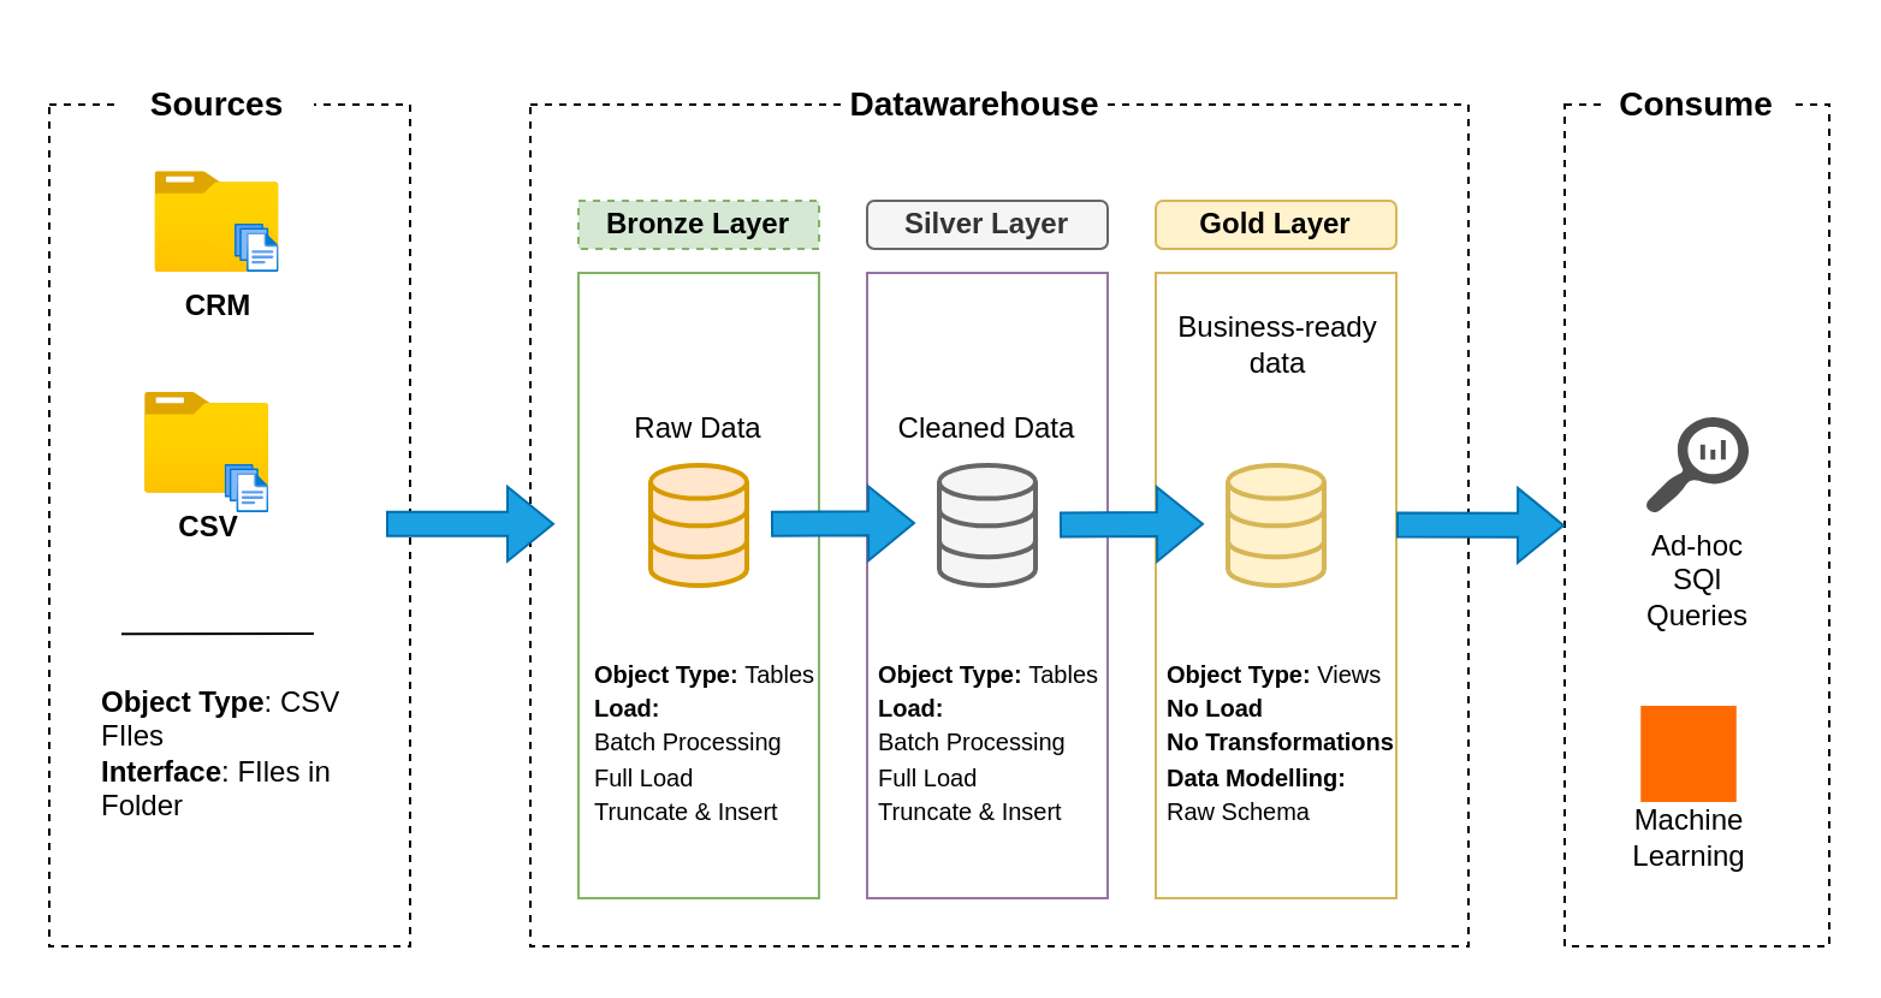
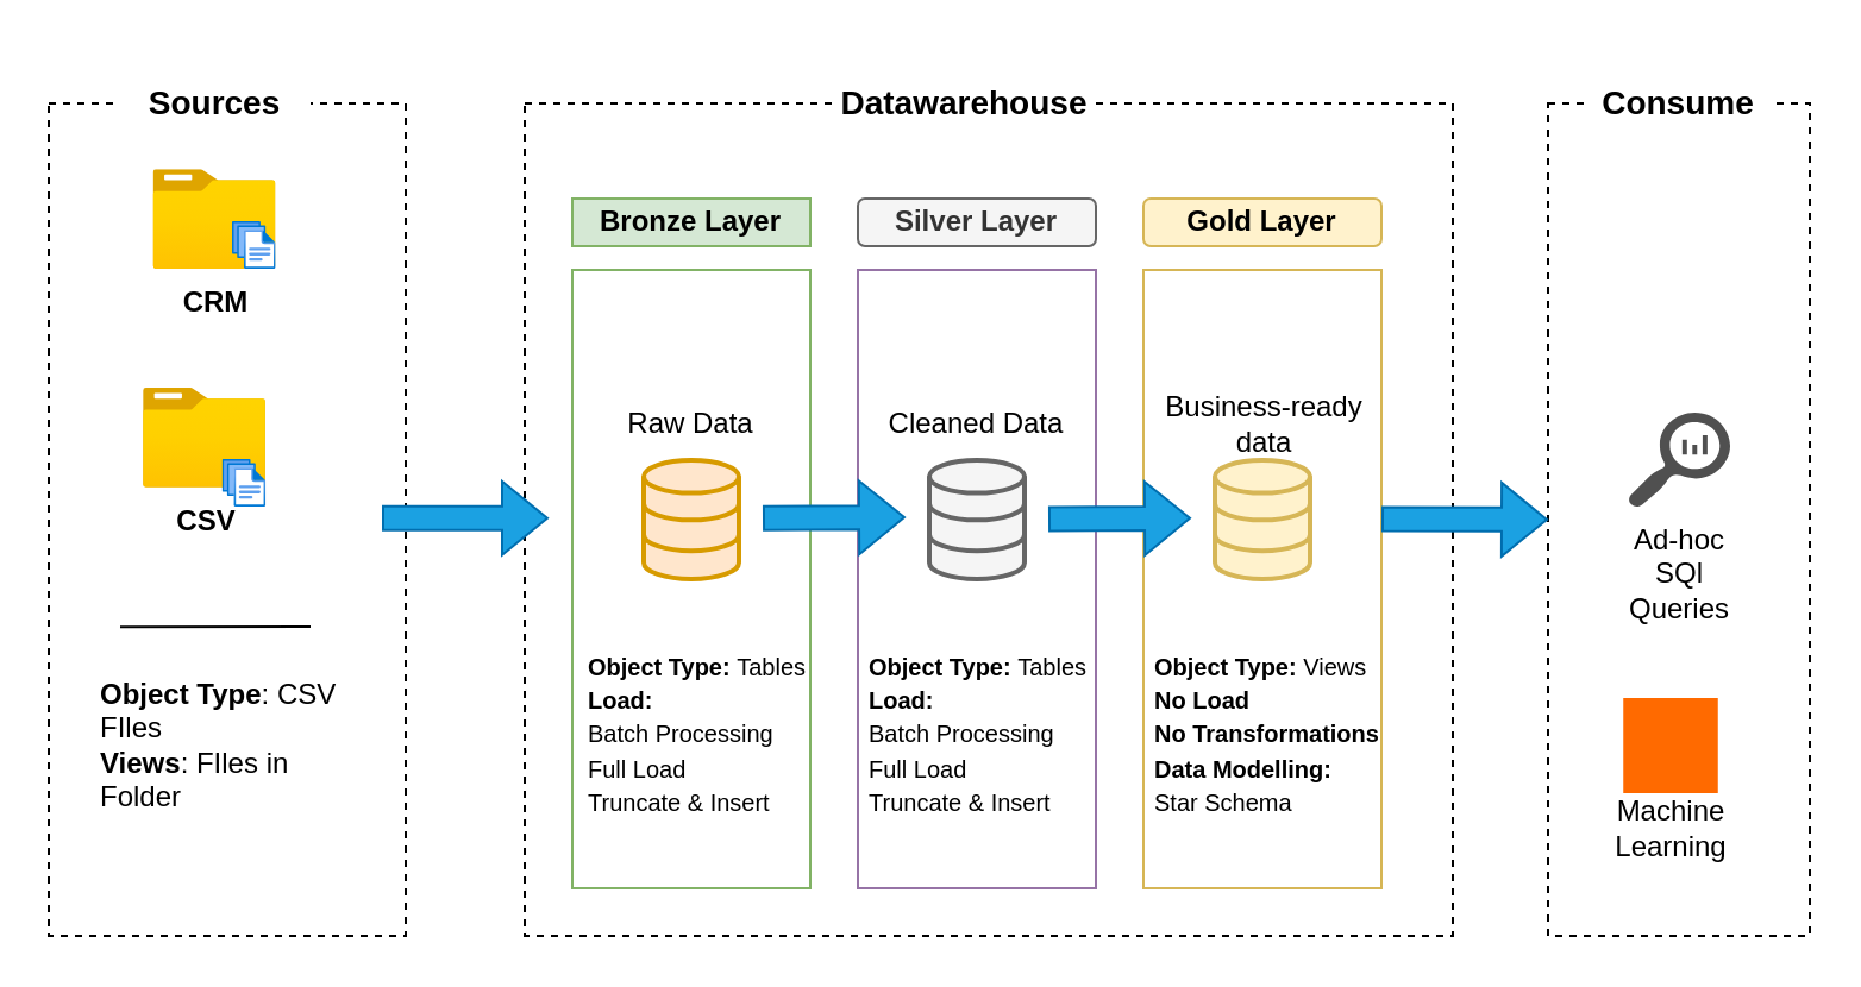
  <mxCell id="0" />
  <mxCell id="1" parent="0" />
  <mxCell id="2" value="" style="rounded=0;whiteSpace=wrap;html=1;fillColor=none;strokeColor=#d6b656;fontSize=12;" vertex="1" parent="1"><mxGeometry x="480" y="113" width="100" height="260" as="geometry" /></mxCell>
  <mxCell id="3" value="" style="rounded=0;whiteSpace=wrap;html=1;fillColor=none;dashed=1;" vertex="1" parent="1"><mxGeometry x="20" y="43" width="150" height="350" as="geometry" /></mxCell>
  <mxCell id="4" value="&lt;font style=&quot;font-size: 14px;&quot;&gt;Sources&lt;/font&gt;" style="rounded=0;whiteSpace=wrap;html=1;strokeColor=none;fillColor=default;fontStyle=1" vertex="1" parent="1"><mxGeometry x="50" y="33" width="80" height="20" as="geometry" /></mxCell>
  <mxCell id="5" value="" style="rounded=0;whiteSpace=wrap;html=1;fillColor=none;dashed=1;" vertex="1" parent="1"><mxGeometry x="220" y="43" width="390" height="350" as="geometry" /></mxCell>
  <mxCell id="6" value="Datawarehouse" style="rounded=0;whiteSpace=wrap;html=1;strokeColor=none;fillColor=default;fontStyle=1;fontSize=14;" vertex="1" parent="1"><mxGeometry x="350" y="20.5" width="110" height="45" as="geometry" /></mxCell>
  <mxCell id="7" value="" style="rounded=0;whiteSpace=wrap;html=1;fillColor=none;dashed=1;" vertex="1" parent="1"><mxGeometry x="650" y="43" width="110" height="350" as="geometry" /></mxCell>
  <mxCell id="8" value="&lt;font style=&quot;font-size: 14px;&quot;&gt;Consume&lt;/font&gt;" style="rounded=0;whiteSpace=wrap;html=1;strokeColor=none;fillColor=default;fontStyle=1" vertex="1" parent="1"><mxGeometry x="665" y="33" width="80" height="20" as="geometry" /></mxCell>
- <mxCell id="9" value="&lt;font&gt;Bronze Layer&lt;/font&gt;" style="rounded=0;whiteSpace=wrap;html=1;fillColor=#d5e8d4;strokeColor=#82b366;fontSize=12;fontStyle=1;dashed=1;" vertex="1" parent="1"><mxGeometry x="240" y="83" width="100" height="20" as="geometry" /></mxCell>
+ <mxCell id="9" value="&lt;font&gt;Bronze Layer&lt;/font&gt;" style="rounded=0;whiteSpace=wrap;html=1;fillColor=#d5e8d4;strokeColor=#82b366;fontSize=12;fontStyle=1" vertex="1" parent="1"><mxGeometry x="240" y="83" width="100" height="20" as="geometry" /></mxCell>
  <mxCell id="10" value="&lt;font&gt;Silver Layer&lt;/font&gt;" style="whiteSpace=wrap;html=1;fillColor=#f5f5f5;strokeColor=#666666;fontSize=12;fontColor=#333333;fontStyle=1;rounded=1;" vertex="1" parent="1"><mxGeometry x="360" y="83" width="100" height="20" as="geometry" /></mxCell>
  <mxCell id="11" value="&lt;font&gt;Gold Layer&lt;/font&gt;" style="whiteSpace=wrap;html=1;fillColor=#fff2cc;strokeColor=#d6b656;fontSize=12;fontStyle=1;rounded=1;" vertex="1" parent="1"><mxGeometry x="480" y="83" width="100" height="20" as="geometry" /></mxCell>
  <mxCell id="12" value="" style="rounded=0;whiteSpace=wrap;html=1;fillColor=#ffe6cc;strokeColor=#d79b00;fontSize=12;verticalLabelPosition=bottom;labelBackgroundColor=#ffffff;verticalAlign=top;strokeWidth=2;shadow=0;dashed=0;shape=mxgraph.ios7.icons.data;" vertex="1" parent="1"><mxGeometry x="270" y="193" width="40" height="50" as="geometry" /></mxCell>
  <mxCell id="13" value="" style="rounded=0;whiteSpace=wrap;html=1;fillColor=none;strokeColor=#9673a6;fontSize=12;" vertex="1" parent="1"><mxGeometry x="360" y="113" width="100" height="260" as="geometry" /></mxCell>
  <mxCell id="14" value="&lt;b&gt;CRM&lt;/b&gt;" style="image;aspect=fixed;html=1;points=[];align=center;fontSize=12;image=img/lib/azure2/general/Folder_Blank.svg;" vertex="1" parent="1"><mxGeometry x="64.2" y="71.12" width="51.6" height="41.88" as="geometry" /></mxCell>
  <mxCell id="15" value="" style="image;aspect=fixed;html=1;points=[];align=center;fontSize=12;image=img/lib/azure2/general/Files.svg;" vertex="1" parent="1"><mxGeometry x="97.51" y="93" width="18.29" height="20" as="geometry" /></mxCell>
  <mxCell id="16" value="&lt;b&gt;CSV&lt;/b&gt;" style="image;aspect=fixed;html=1;points=[];align=center;fontSize=12;image=img/lib/azure2/general/Folder_Blank.svg;" vertex="1" parent="1"><mxGeometry x="60" y="163" width="51.6" height="41.88" as="geometry" /></mxCell>
  <mxCell id="17" value="" style="image;aspect=fixed;html=1;points=[];align=center;fontSize=12;image=img/lib/azure2/general/Files.svg;" vertex="1" parent="1"><mxGeometry x="93.31" y="193" width="18.29" height="20" as="geometry" /></mxCell>
  <mxCell id="18" value="" style="endArrow=none;html=1;rounded=0;entryX=0.2;entryY=0.692;entryDx=0;entryDy=0;entryPerimeter=0;shadow=0;" edge="1" parent="1"><mxGeometry width="50" height="50" relative="1" as="geometry"><mxPoint x="50" y="263.08" as="sourcePoint" /><mxPoint x="130" y="263" as="targetPoint" /></mxGeometry></mxCell>
- <mxCell id="19" value="&lt;b&gt;Object Type&lt;/b&gt;: CSV FIles&lt;div&gt;&lt;b&gt;Interface&lt;/b&gt;: FIles in Folder&lt;/div&gt;" style="text;html=1;align=left;verticalAlign=middle;whiteSpace=wrap;rounded=0;" vertex="1" parent="1"><mxGeometry x="40" y="273" width="110" height="80" as="geometry" /></mxCell>
+ <mxCell id="19" value="&lt;b&gt;Object Type&lt;/b&gt;: CSV FIles&lt;div&gt;&lt;b&gt;Views&lt;/b&gt;: FIles in Folder&lt;/div&gt;" style="text;html=1;align=left;verticalAlign=middle;whiteSpace=wrap;rounded=0;" vertex="1" parent="1"><mxGeometry x="40" y="273" width="110" height="80" as="geometry" /></mxCell>
  <mxCell id="20" value="" style="rounded=0;whiteSpace=wrap;html=1;fillColor=#f5f5f5;strokeColor=#666666;fontSize=12;verticalLabelPosition=bottom;labelBackgroundColor=#ffffff;verticalAlign=top;strokeWidth=2;shadow=0;dashed=0;shape=mxgraph.ios7.icons.data;fontColor=#333333;" vertex="1" parent="1"><mxGeometry x="390" y="193" width="40" height="50" as="geometry" /></mxCell>
  <mxCell id="21" value="" style="rounded=0;whiteSpace=wrap;html=1;fillColor=#fff2cc;strokeColor=#d6b656;fontSize=12;verticalLabelPosition=bottom;labelBackgroundColor=#ffffff;verticalAlign=top;strokeWidth=2;shadow=0;dashed=0;shape=mxgraph.ios7.icons.data;" vertex="1" parent="1"><mxGeometry x="510" y="193" width="40" height="50" as="geometry" /></mxCell>
  <mxCell id="22" value="" style="rounded=0;whiteSpace=wrap;html=1;fillColor=none;strokeColor=#82b366;fontSize=12;" vertex="1" parent="1"><mxGeometry x="240" y="113" width="100" height="260" as="geometry" /></mxCell>
  <mxCell id="23" value="" style="shape=flexArrow;endArrow=classic;html=1;rounded=0;fillColor=#1ba1e2;strokeColor=#006EAF;" edge="1" parent="1"><mxGeometry width="50" height="50" relative="1" as="geometry"><mxPoint x="160" y="217.38" as="sourcePoint" /><mxPoint x="230" y="217.38" as="targetPoint" /></mxGeometry></mxCell>
  <mxCell id="24" value="" style="shape=flexArrow;endArrow=classic;html=1;rounded=0;fillColor=#1ba1e2;strokeColor=#006EAF;" edge="1" parent="1"><mxGeometry width="50" height="50" relative="1" as="geometry"><mxPoint x="320" y="217.38" as="sourcePoint" /><mxPoint x="380" y="217" as="targetPoint" /></mxGeometry></mxCell>
  <mxCell id="25" value="" style="shape=flexArrow;endArrow=classic;html=1;rounded=0;fillColor=#1ba1e2;strokeColor=#006EAF;" edge="1" parent="1"><mxGeometry width="50" height="50" relative="1" as="geometry"><mxPoint x="440" y="217.76" as="sourcePoint" /><mxPoint x="500" y="217.38" as="targetPoint" /></mxGeometry></mxCell>
  <mxCell id="26" value="" style="shape=flexArrow;endArrow=classic;html=1;rounded=0;fillColor=#1ba1e2;strokeColor=#006EAF;entryX=0;entryY=0.5;entryDx=0;entryDy=0;" edge="1" parent="1" target="7"><mxGeometry width="50" height="50" relative="1" as="geometry"><mxPoint x="580" y="217.76" as="sourcePoint" /><mxPoint x="640" y="217.38" as="targetPoint" /></mxGeometry></mxCell>
  <mxCell id="27" value="Raw Data" style="text;html=1;align=center;verticalAlign=middle;whiteSpace=wrap;rounded=0;fontStyle=0" vertex="1" parent="1"><mxGeometry x="260" y="168" width="60" height="20" as="geometry" /></mxCell>
  <mxCell id="28" value="Cleaned Data" style="text;html=1;align=center;verticalAlign=middle;whiteSpace=wrap;rounded=0;fontStyle=0" vertex="1" parent="1"><mxGeometry x="370" y="163" width="80" height="30" as="geometry" /></mxCell>
- <mxCell id="29" value="Business-ready data" style="text;html=1;align=center;verticalAlign=middle;whiteSpace=wrap;rounded=0;fontStyle=0" vertex="1" parent="1"><mxGeometry x="486.25" y="133" width="90" height="20" as="geometry" /></mxCell>
+ <mxCell id="29" value="Business-ready data" style="text;html=1;align=center;verticalAlign=middle;whiteSpace=wrap;rounded=0;fontStyle=0" vertex="1" parent="1"><mxGeometry x="486.25" y="168" width="90" height="20" as="geometry" /></mxCell>
  <mxCell id="30" value="Ad-hoc SQl Queries" style="sketch=0;pointerEvents=1;shadow=0;dashed=0;html=1;strokeColor=none;labelPosition=center;verticalLabelPosition=bottom;verticalAlign=top;align=center;fillColor=#505050;shape=mxgraph.mscae.oms.log_search;whiteSpace=wrap;" vertex="1" parent="1"><mxGeometry x="683.5" y="173" width="43" height="40" as="geometry" /></mxCell>
  <mxCell id="31" value="" style="points=[];aspect=fixed;html=1;align=center;shadow=0;dashed=0;fillColor=#FF6A00;strokeColor=none;shape=mxgraph.alibaba_cloud.machine_learning;" vertex="1" parent="1"><mxGeometry x="681.62" y="293" width="39.76" height="40" as="geometry" /></mxCell>
  <mxCell id="32" value="Machine Learning" style="text;html=1;align=center;verticalAlign=middle;whiteSpace=wrap;rounded=0;" vertex="1" parent="1"><mxGeometry x="671.5" y="333" width="60" height="30" as="geometry" /></mxCell>
  <mxCell id="33" value="&lt;font style=&quot;font-size: 10px;&quot;&gt;&lt;b&gt;Object Type: &lt;/b&gt;Tables&lt;/font&gt;&lt;div&gt;&lt;b&gt;&lt;font style=&quot;font-size: 10px;&quot;&gt;Load:&lt;/font&gt;&lt;/b&gt;&lt;/div&gt;&lt;div&gt;&lt;font style=&quot;font-size: 10px;&quot;&gt;Batch Processing&lt;/font&gt;&lt;/div&gt;&lt;div&gt;&lt;font style=&quot;font-size: 10px;&quot;&gt;Full Load&lt;br&gt;&lt;/font&gt;&lt;/div&gt;&lt;div&gt;&lt;font style=&quot;font-size: 10px;&quot;&gt;Truncate &amp;amp; Insert&lt;/font&gt;&lt;br&gt;&lt;/div&gt;" style="text;html=1;align=left;verticalAlign=middle;whiteSpace=wrap;rounded=0;" vertex="1" parent="1"><mxGeometry x="245" y="253" width="105" height="110" as="geometry" /></mxCell>
  <mxCell id="34" value="&lt;font style=&quot;font-size: 10px;&quot;&gt;&lt;b&gt;Object Type: &lt;/b&gt;Tables&lt;/font&gt;&lt;div&gt;&lt;b&gt;&lt;font style=&quot;font-size: 10px;&quot;&gt;Load:&lt;/font&gt;&lt;/b&gt;&lt;/div&gt;&lt;div&gt;&lt;font style=&quot;font-size: 10px;&quot;&gt;Batch Processing&lt;/font&gt;&lt;/div&gt;&lt;div&gt;&lt;font style=&quot;font-size: 10px;&quot;&gt;Full Load&lt;br&gt;&lt;/font&gt;&lt;/div&gt;&lt;div&gt;&lt;font style=&quot;font-size: 10px;&quot;&gt;Truncate &amp;amp; Insert&lt;/font&gt;&lt;br&gt;&lt;/div&gt;" style="text;html=1;align=left;verticalAlign=middle;whiteSpace=wrap;rounded=0;" vertex="1" parent="1"><mxGeometry x="362.5" y="263" width="105" height="90" as="geometry" /></mxCell>
- <mxCell id="35" value="&lt;font style=&quot;font-size: 10px;&quot;&gt;&lt;b&gt;Object Type: &lt;/b&gt;Views&lt;/font&gt;&lt;div&gt;&lt;span style=&quot;font-size: 10px;&quot;&gt;&lt;b&gt;No Load&lt;/b&gt;&lt;/span&gt;&lt;/div&gt;&lt;div&gt;&lt;span style=&quot;font-size: 10px;&quot;&gt;&lt;b&gt;No Transformations&lt;br&gt;Data Modelling:&lt;/b&gt;&lt;/span&gt;&lt;/div&gt;&lt;div&gt;&lt;span style=&quot;font-size: 10px;&quot;&gt;Raw Schema&lt;/span&gt;&lt;/div&gt;" style="text;html=1;align=left;verticalAlign=middle;whiteSpace=wrap;rounded=0;" vertex="1" parent="1"><mxGeometry x="482.5" y="263" width="97.5" height="90" as="geometry" /></mxCell>
+ <mxCell id="35" value="&lt;font style=&quot;font-size: 10px;&quot;&gt;&lt;b&gt;Object Type: &lt;/b&gt;Views&lt;/font&gt;&lt;div&gt;&lt;span style=&quot;font-size: 10px;&quot;&gt;&lt;b&gt;No Load&lt;/b&gt;&lt;/span&gt;&lt;/div&gt;&lt;div&gt;&lt;span style=&quot;font-size: 10px;&quot;&gt;&lt;b&gt;No Transformations&lt;br&gt;Data Modelling:&lt;/b&gt;&lt;/span&gt;&lt;/div&gt;&lt;div&gt;&lt;span style=&quot;font-size: 10px;&quot;&gt;Star Schema&lt;/span&gt;&lt;/div&gt;" style="text;html=1;align=left;verticalAlign=middle;whiteSpace=wrap;rounded=0;" vertex="1" parent="1"><mxGeometry x="482.5" y="263" width="97.5" height="90" as="geometry" /></mxCell>
